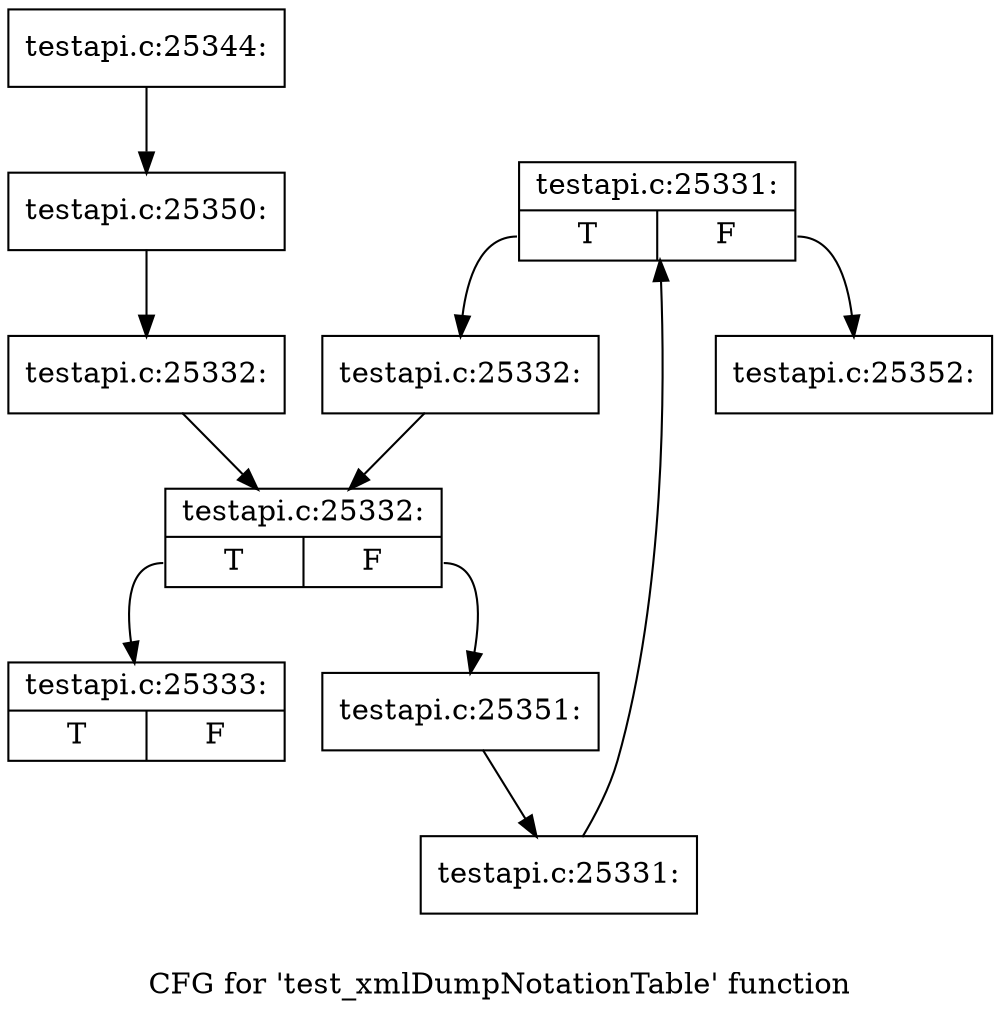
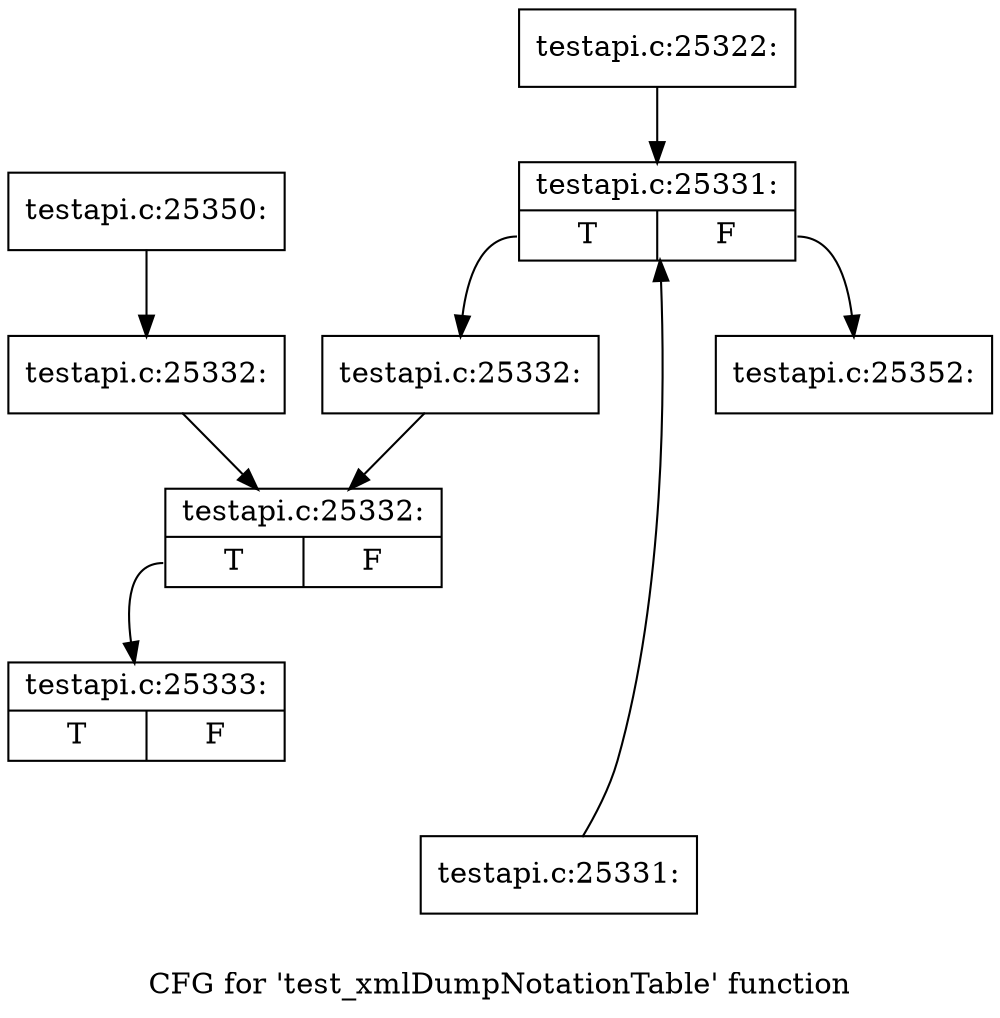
  digraph {
    label="CFG for 'test_xmlDumpNotationTable' function"
    node [shape=record]
+   n1 [label="{testapi.c:25322:}"]
    n2 [label="{testapi.c:25331:|{<s0>T|<s1>F}}"]
    n3 [label="{testapi.c:25332:}"]
    n4 [label="{testapi.c:25352:}"]
    n5 [label="{testapi.c:25332:|{<s0>T|<s1>F}}"]
    n6 [label="{testapi.c:25333:|{<s0>T|<s1>F}}"]
-   n7 [label="{testapi.c:25351:}"]
    n8 [label="{testapi.c:25331:}"]
-   n9 [label="{testapi.c:25344:}"]
    n10 [label="{testapi.c:25350:}"]
    n11 [label="{testapi.c:25332:}"]
+   n1 -> n2
    n2 -> n3 [tailport=s0]
    n2 -> n4 [tailport=s1]
    n3 -> n5
    n5 -> n6 [tailport=s0]
-   n5 -> n7 [tailport=s1]
-   n7 -> n8
    n8 -> n2
-   n9 -> n10
    n10 -> n11
    n11 -> n5
  }
